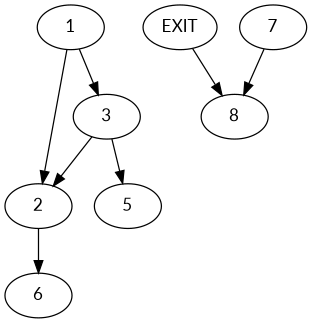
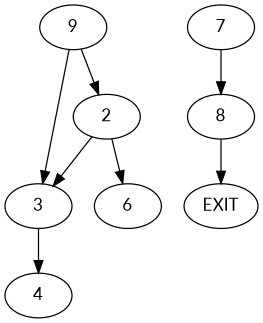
  digraph {
    fontname=Lato
    node [fontname=Lato]
    edge [fontname=Lato]
-   1
+   1 [label=9]
    2
    3
    6
-   5
+   5 [label=4]
    n6 [label=EXIT]
    8
    7
    1 -> 2
    1 -> 3
-   3 -> 2
+   2 -> 3
    2 -> 6
    3 -> 5
-   n6 -> 8
+   8 -> n6
    7 -> 8
  }
